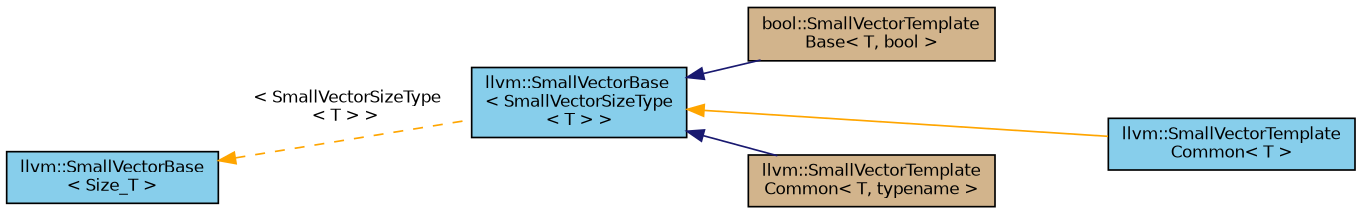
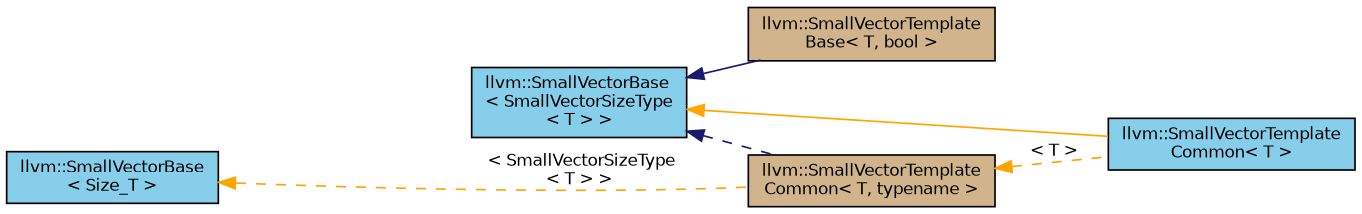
  digraph {
    rankdir=LR
    node [color=black fillcolor=skyblue fontname=Helvetica fontsize=10 shape=record style=filled]
    edge [color=orange dir=back fontname=Helvetica fontsize=10 labelfontname=Helvetica labelfontsize=10 style=solid]
-   n1 [fillcolor=tan fontcolor=black height=0.2 label="bool::SmallVectorTemplate\lBase\< T, bool \>" width=0.4]
+   n1 [fillcolor=tan fontcolor=black height=0.2 label="llvm::SmallVectorTemplate\lBase\< T, bool \>" width=0.4]
    n2 [height=0.2 label="llvm::SmallVectorTemplate\lCommon\< T \>" width=0.4]
    n3 [height=0.2 label="llvm::SmallVectorBase\l\< SmallVectorSizeType\l\< T \> \>" width=0.4]
    n4 [fillcolor=tan height=0.2 label="llvm::SmallVectorTemplate\lCommon\< T, typename \>" width=0.4]
    n5 [height=0.2 label="llvm::SmallVectorBase\l\< Size_T \>" width=0.4]
    n3 -> n1 [color=midnightblue]
    n3 -> n2
-   n3 -> n4 [color=midnightblue]
-   n5 -> n3 [label=" \< SmallVectorSizeType\l\< T \> \>" style=dashed]
+   n3 -> n4 [color=midnightblue style=dashed]
+   n4 -> n2 [label=" \< T \>" style=dashed]
+   n5 -> n4 [label=" \< SmallVectorSizeType\l\< T \> \>" style=dashed]
  }
